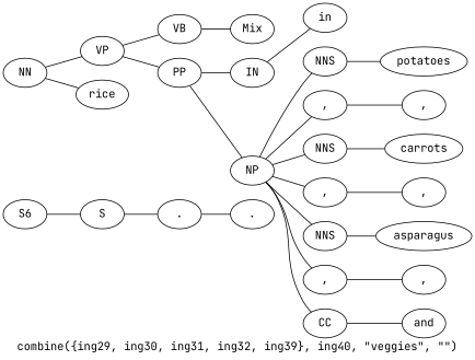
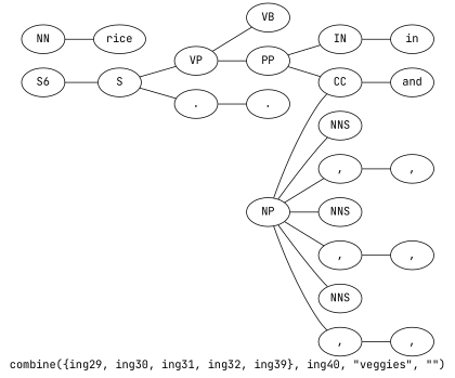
  graph {
    fontname="JetBrains Mono"
    label="combine({ing29, ing30, ing31, ing32, ing39}, ing40, \"veggies\", \"\")"
    rankdir=LR
    node [fontname="JetBrains Mono"]
    edge [fontname="JetBrains Mono"]
    n1 [label=S6]
    n2 [label=S]
    n3 [label=VP]
    n4 [label="."]
    n5 [label=VB]
    n6 [label=PP]
    n7 [label="."]
-   n8 [label=Mix]
    n9 [label=IN]
    n10 [label=NP]
    n11 [label=in]
    n12 [label=NNS]
    n13 [label=","]
    n14 [label=NNS]
    n15 [label=","]
    n16 [label=NNS]
    n17 [label=","]
    n18 [label=CC]
-   n19 [label=potatoes]
    n20 [label=","]
-   n21 [label=carrots]
    n22 [label=","]
-   n23 [label=asparagus]
    n24 [label=","]
    n25 [label=and]
    n26 [label=NN]
    n27 [label=rice]
    n1 -- n2
-   n26 -- n3
+   n2 -- n3
    n2 -- n4
    n3 -- n5
    n3 -- n6
    n4 -- n7
-   n5 -- n8
    n6 -- n9
-   n6 -- n10
+   n6 -- n18
    n9 -- n11
    n10 -- n12
    n10 -- n13
    n10 -- n14
    n10 -- n15
    n10 -- n16
    n10 -- n17
    n10 -- n18
-   n12 -- n19
    n13 -- n20
-   n14 -- n21
    n15 -- n22
-   n16 -- n23
    n17 -- n24
    n18 -- n25
    n26 -- n27
  }
